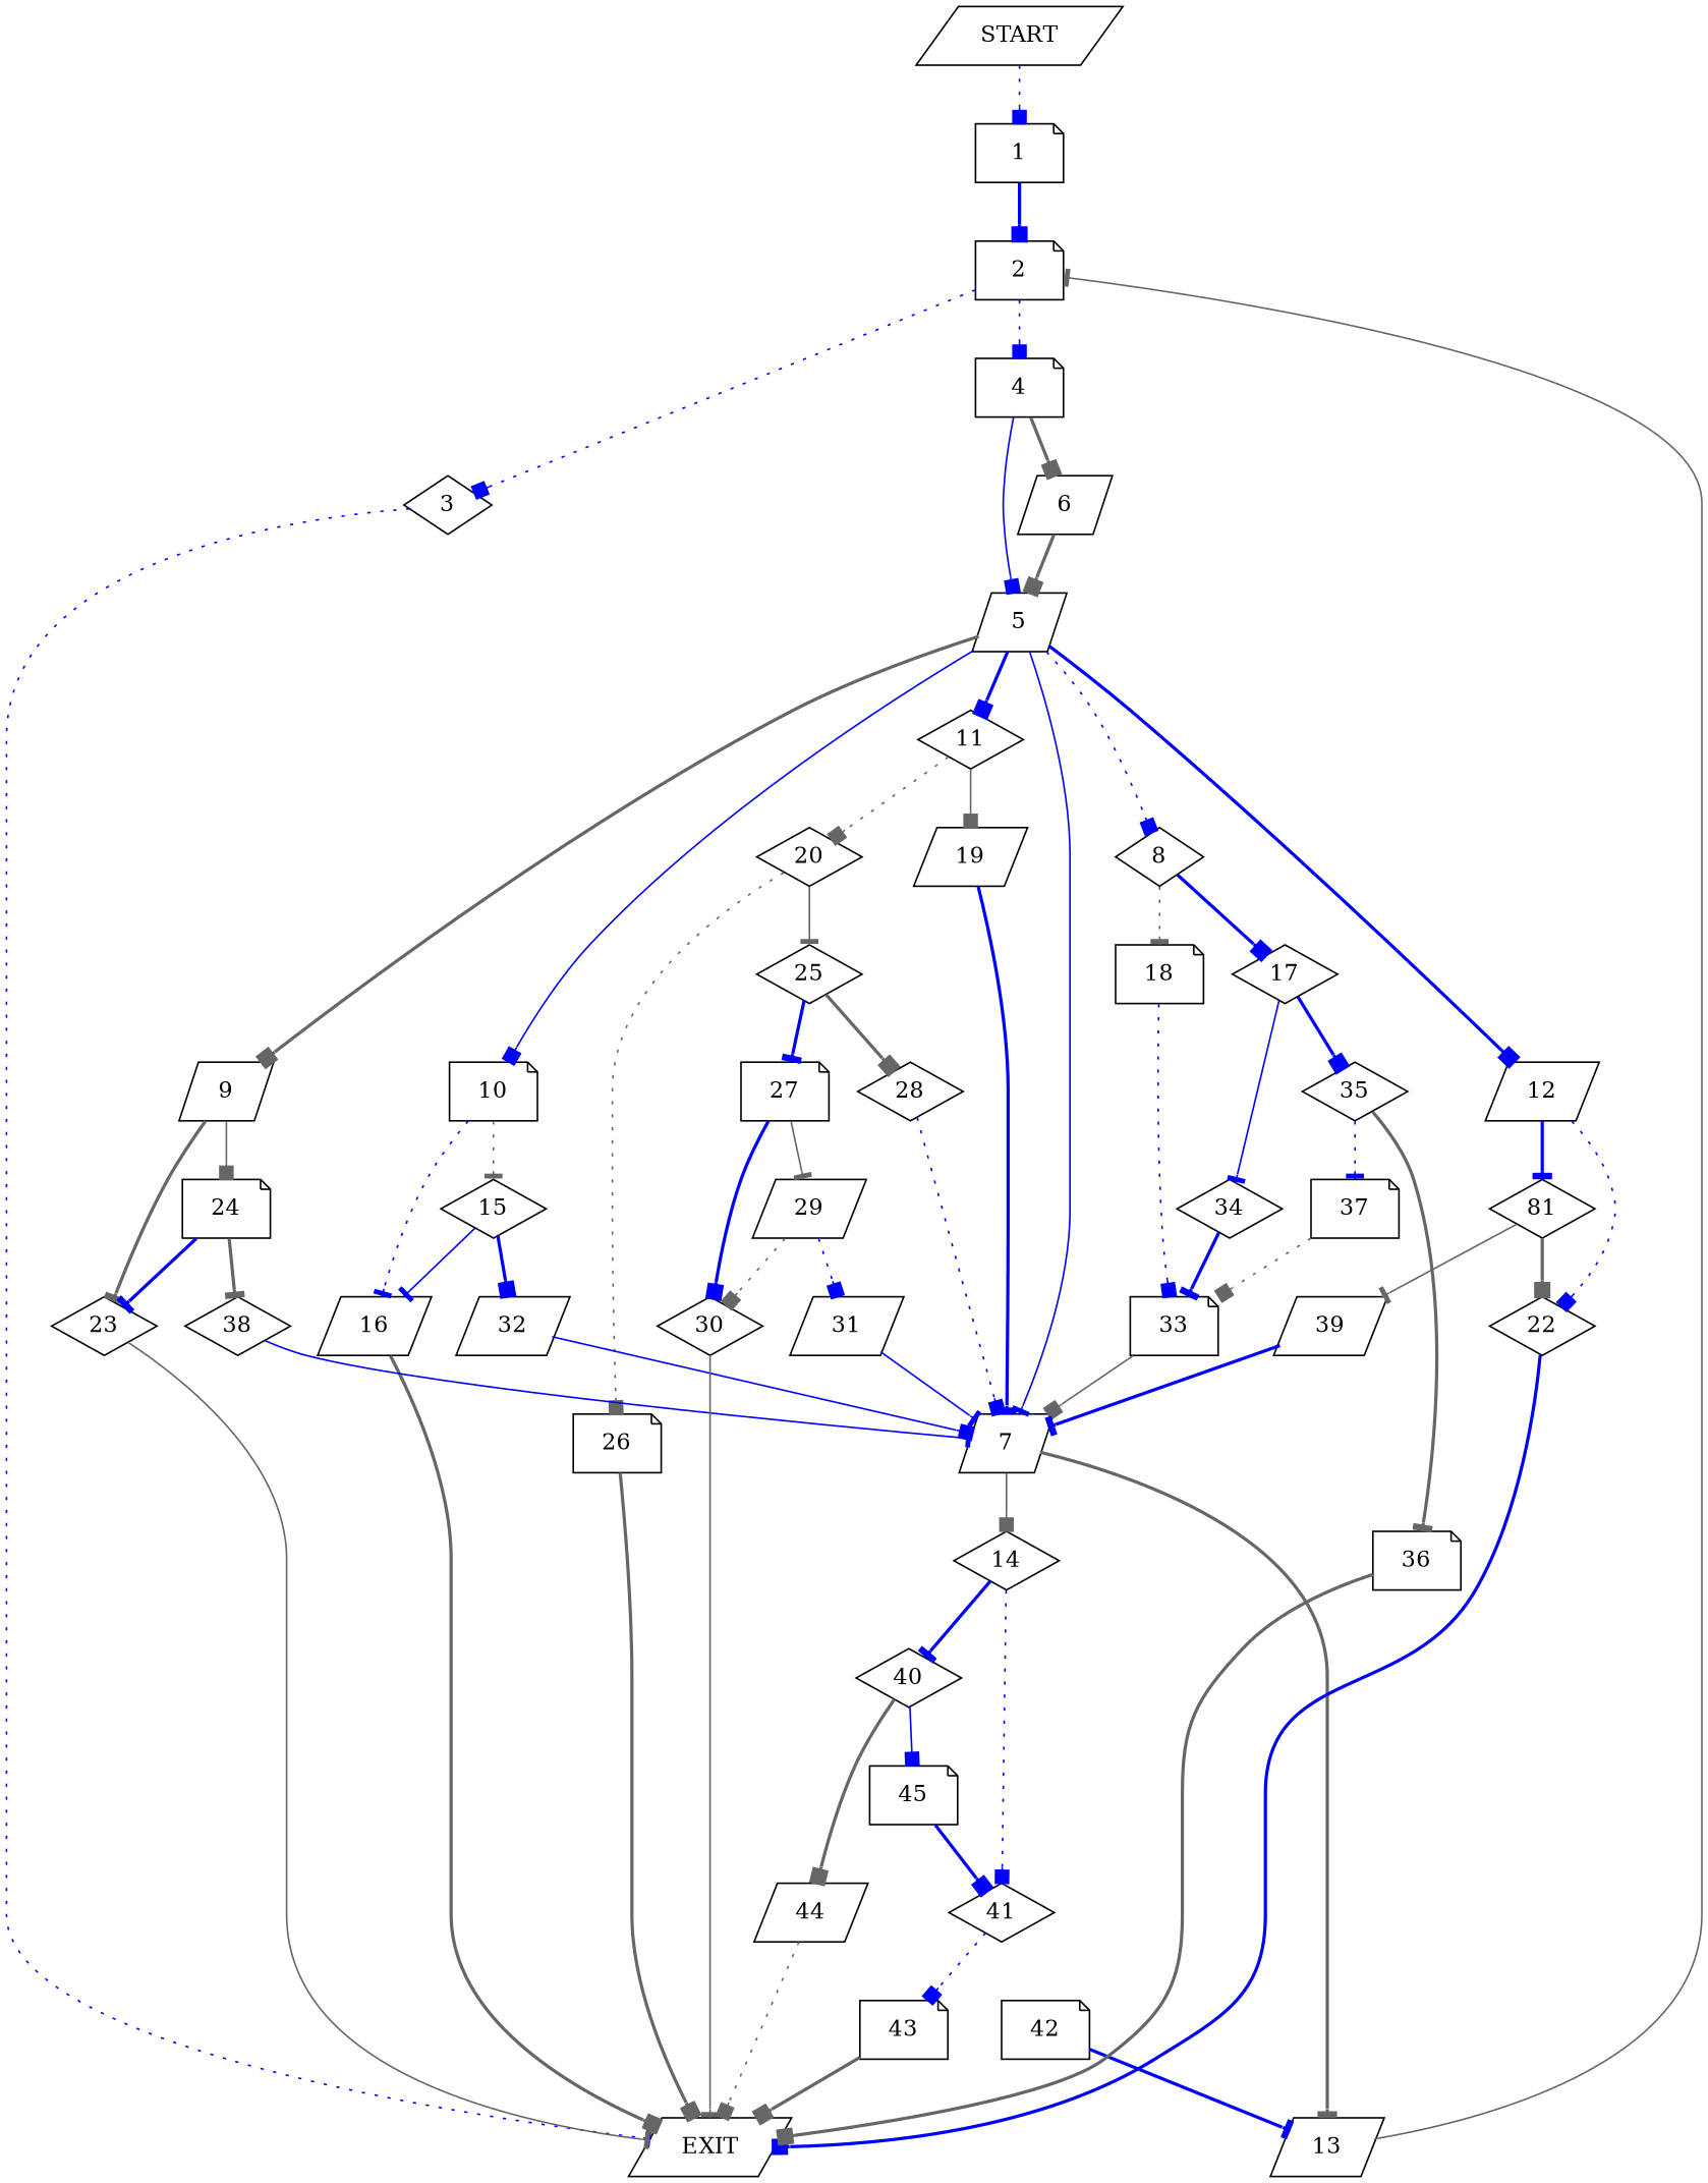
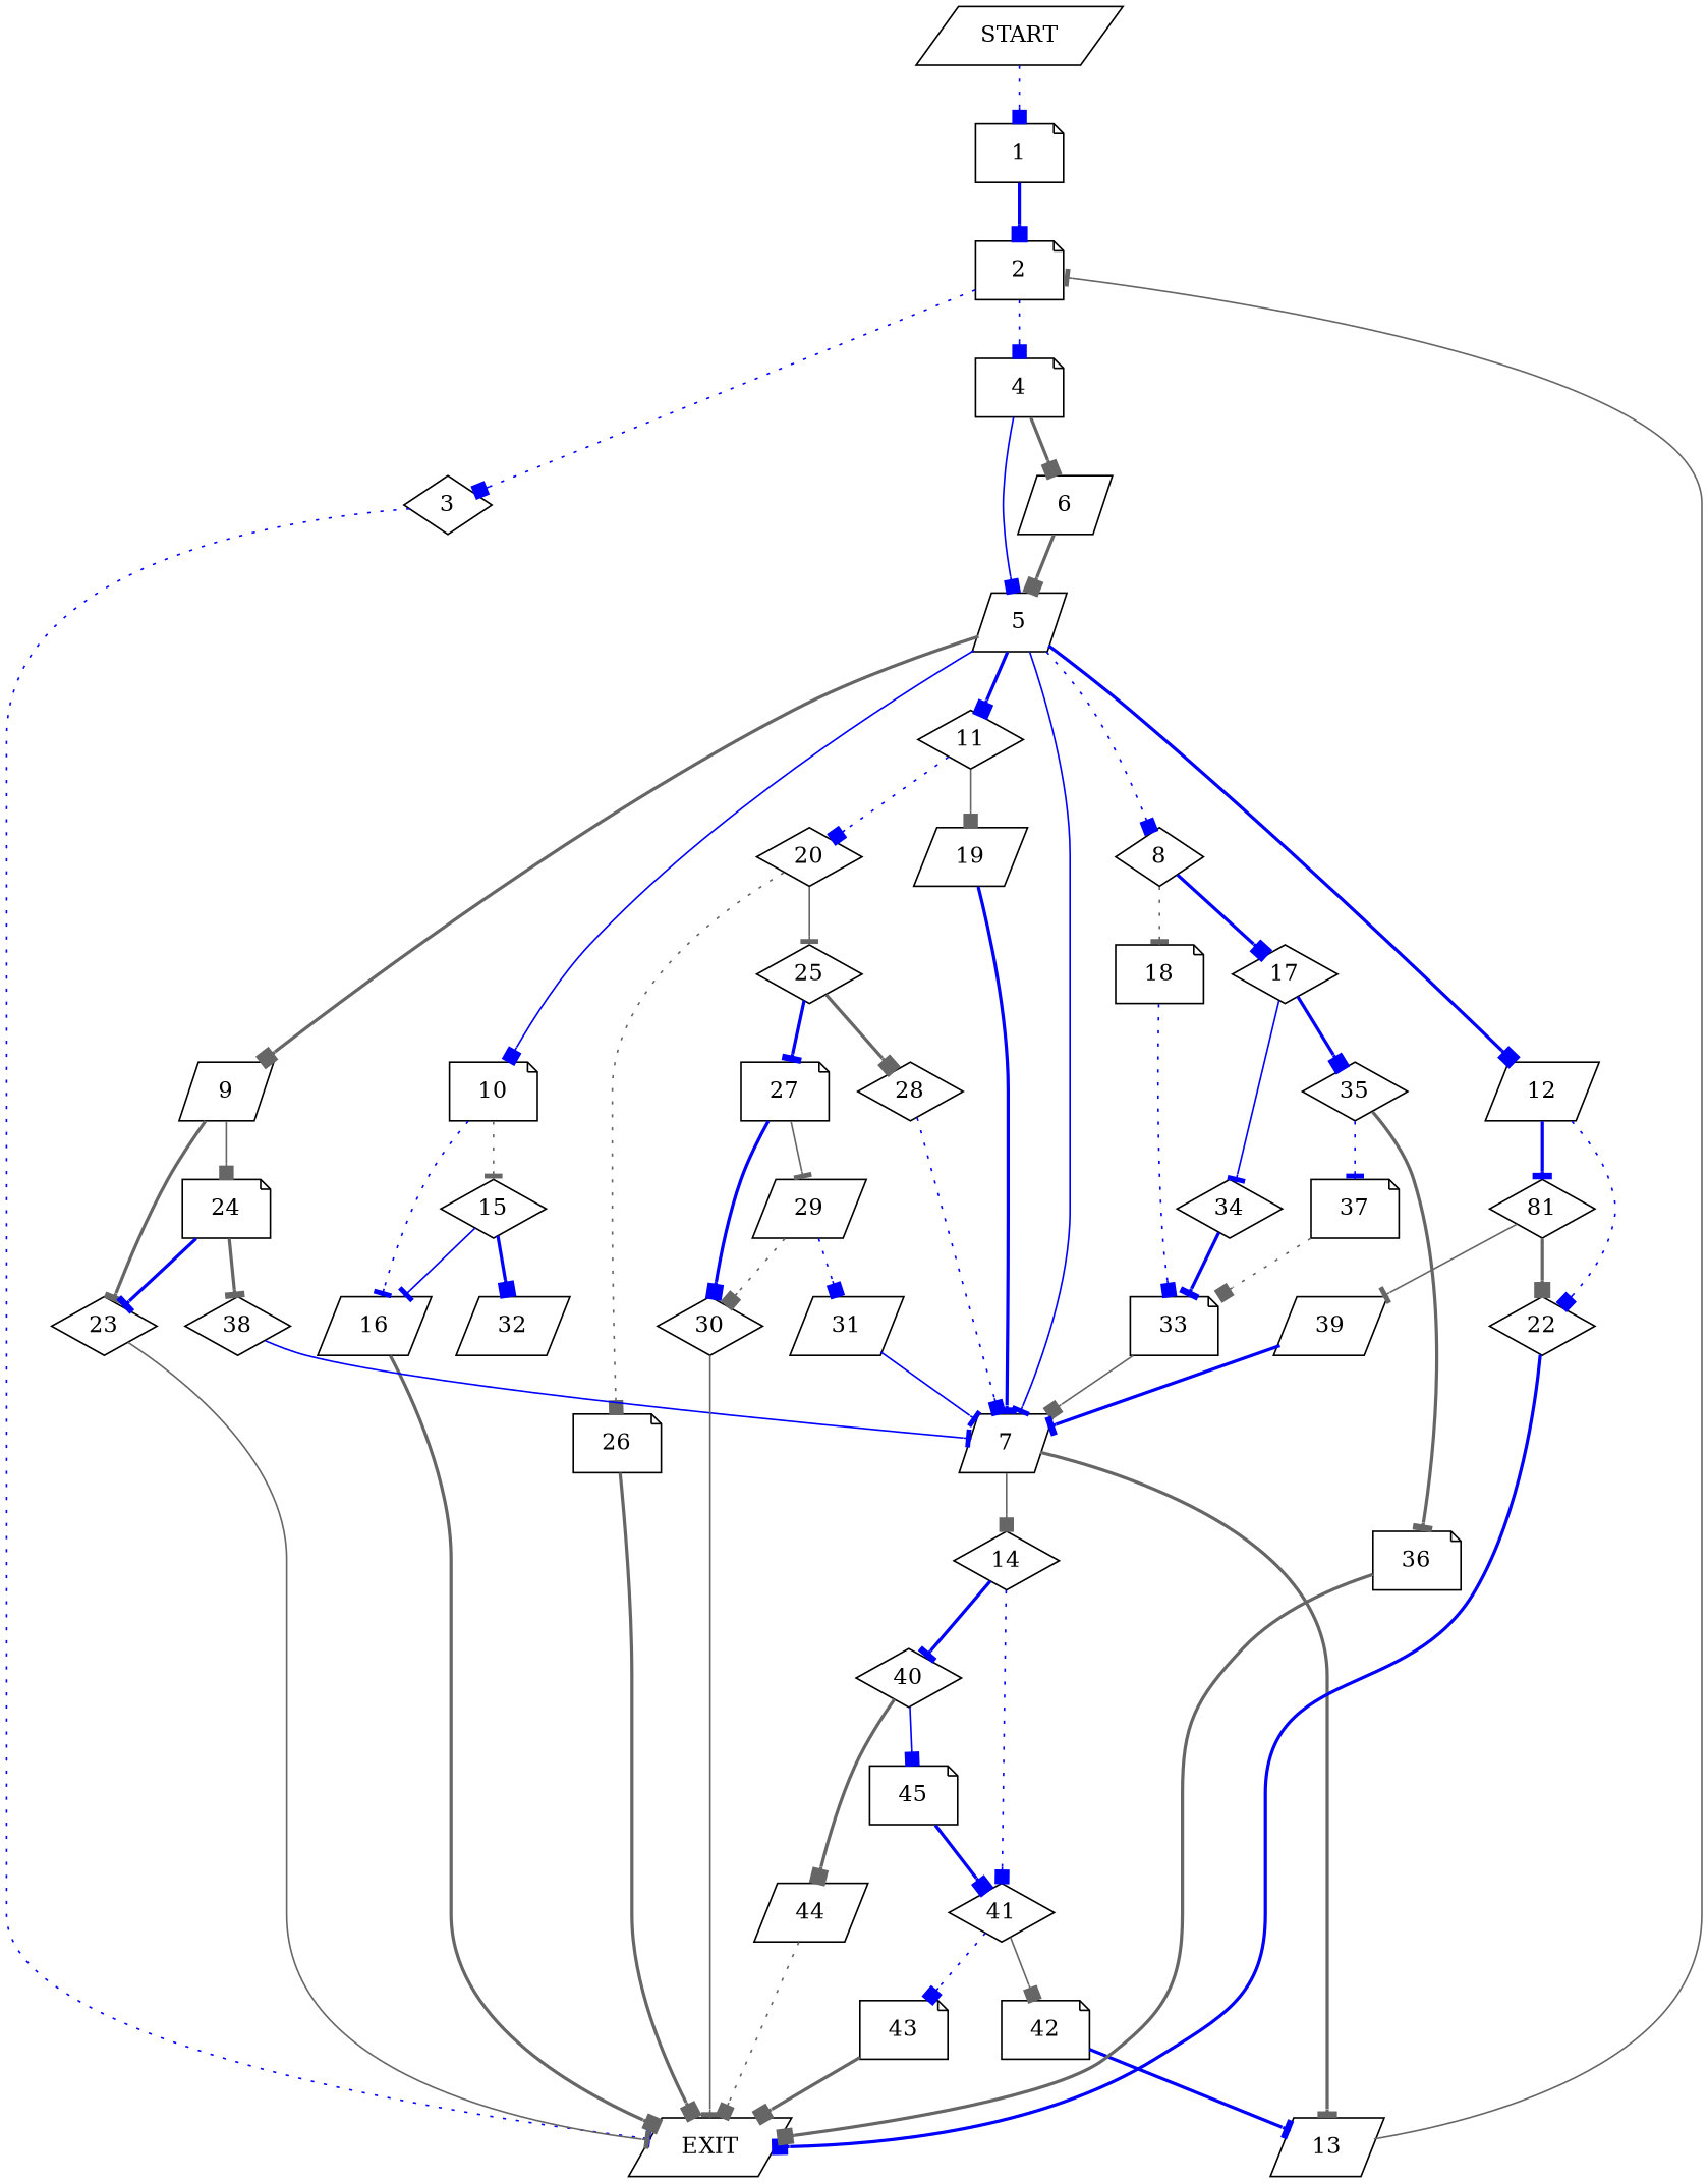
  digraph {
    node [shape=diamond]
    edge [arrowhead=box color=blue style=bold]
    n1 [label=START shape=parallelogram]
    1 [shape=note]
    2 [shape=note]
    n4 [label=EXIT shape=parallelogram]
    3
    4 [shape=note]
    5 [shape=parallelogram]
    6 [shape=parallelogram]
    7 [shape=parallelogram]
    8
    9 [shape=parallelogram]
    10 [shape=note]
    11
    12 [shape=parallelogram]
    13 [shape=parallelogram]
    14
    17
    18 [shape=note]
    23
    24 [shape=note]
    15
    16 [shape=parallelogram]
    19 [shape=parallelogram]
    20
    n25 [label=81]
    22
    40
    41
    34
    35
    33 [shape=note]
    38
    32 [shape=parallelogram]
    25
    26 [shape=note]
    39 [shape=parallelogram]
    44 [shape=parallelogram]
    45 [shape=note]
    42 [shape=note]
    43 [shape=note]
    36 [shape=note]
    37 [shape=note]
    27 [shape=note]
    28
    29 [shape=parallelogram]
    30
    31 [shape=parallelogram]
    n1 -> 1 [style=dotted]
    1 -> 2
    2 -> 3 [style=dotted]
    2 -> 4 [style=dotted]
    3 -> n4 [arrowhead=tee style=dotted]
    4 -> 5 [style=solid]
    4 -> 6 [color=gray40]
    5 -> 7 [arrowhead=tee style=solid]
    5 -> 8 [style=dotted]
    5 -> 9 [color=gray40]
    5 -> 10 [style=solid]
    5 -> 11
    5 -> 12
    6 -> 5 [color=gray40]
    7 -> 13 [arrowhead=tee color=gray40]
    7 -> 14 [color=gray40 style=solid]
    8 -> 17
    8 -> 18 [arrowhead=tee color=gray40 style=dotted]
    9 -> 23 [arrowhead=tee color=gray40]
    9 -> 24 [color=gray40 style=solid]
    10 -> 15 [arrowhead=tee color=gray40 style=dotted]
    10 -> 16 [arrowhead=tee style=dotted]
    11 -> 19 [color=gray40 style=solid]
-   11 -> 20 [color=gray40 style=dotted]
+   11 -> 20 [style=dotted]
    12 -> n25 [arrowhead=tee]
    12 -> 22 [style=dotted]
    13 -> 2 [arrowhead=tee color=gray40 style=solid]
    14 -> 40 [arrowhead=tee]
    14 -> 41 [style=dotted]
    17 -> 34 [arrowhead=tee style=solid]
    17 -> 35
    18 -> 33 [style=dotted]
    23 -> n4 [arrowhead=tee color=gray40 style=solid]
    24 -> 23 [arrowhead=tee]
    24 -> 38 [arrowhead=tee color=gray40]
    15 -> 16 [arrowhead=tee style=solid]
    15 -> 32
    16 -> n4 [color=gray40]
    19 -> 7 [arrowhead=tee]
    20 -> 25 [arrowhead=tee color=gray40 style=solid]
    20 -> 26 [color=gray40 style=dotted]
    n25 -> 22 [color=gray40]
    n25 -> 39 [arrowhead=tee color=gray40 style=solid]
    22 -> n4
    40 -> 44 [color=gray40]
    40 -> 45 [style=solid]
+   41 -> 42 [color=gray40 style=solid]
    41 -> 43 [style=dotted]
    34 -> 33 [arrowhead=tee]
    35 -> 36 [arrowhead=tee color=gray40]
    35 -> 37 [arrowhead=tee style=dotted]
    33 -> 7 [color=gray40 style=solid]
    38 -> 7 [arrowhead=tee style=solid]
-   32 -> 7 [style=solid]
    25 -> 27 [arrowhead=tee]
    25 -> 28 [color=gray40]
    26 -> n4 [color=gray40]
    39 -> 7 [arrowhead=tee]
    44 -> n4 [color=gray40 style=dotted]
    45 -> 41
    42 -> 13 [arrowhead=tee]
    43 -> n4 [color=gray40]
    36 -> n4 [color=gray40]
    37 -> 33 [color=gray40 style=dotted]
    27 -> 29 [arrowhead=tee color=gray40 style=solid]
    27 -> 30
    28 -> 7 [style=dotted]
    29 -> 30 [color=gray40 style=dotted]
    29 -> 31 [style=dotted]
    30 -> n4 [arrowhead=tee color=gray40 style=solid]
    31 -> 7 [arrowhead=tee style=solid]
  }
